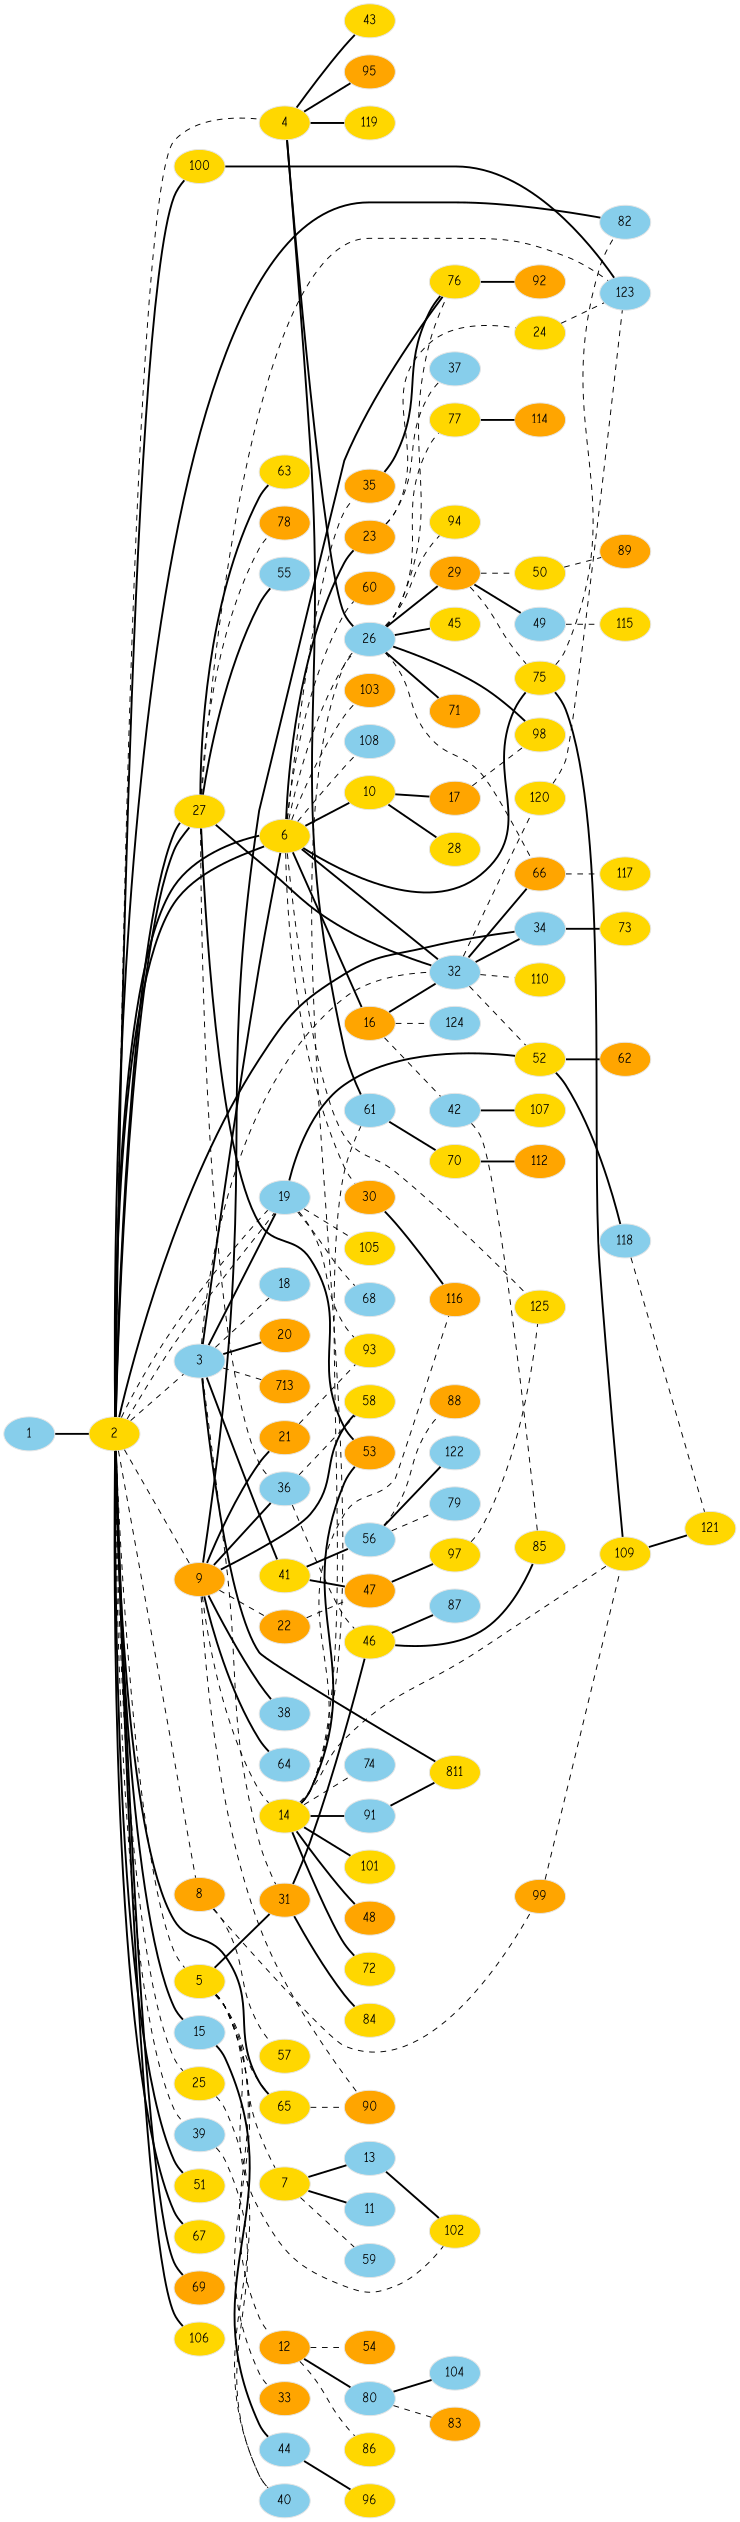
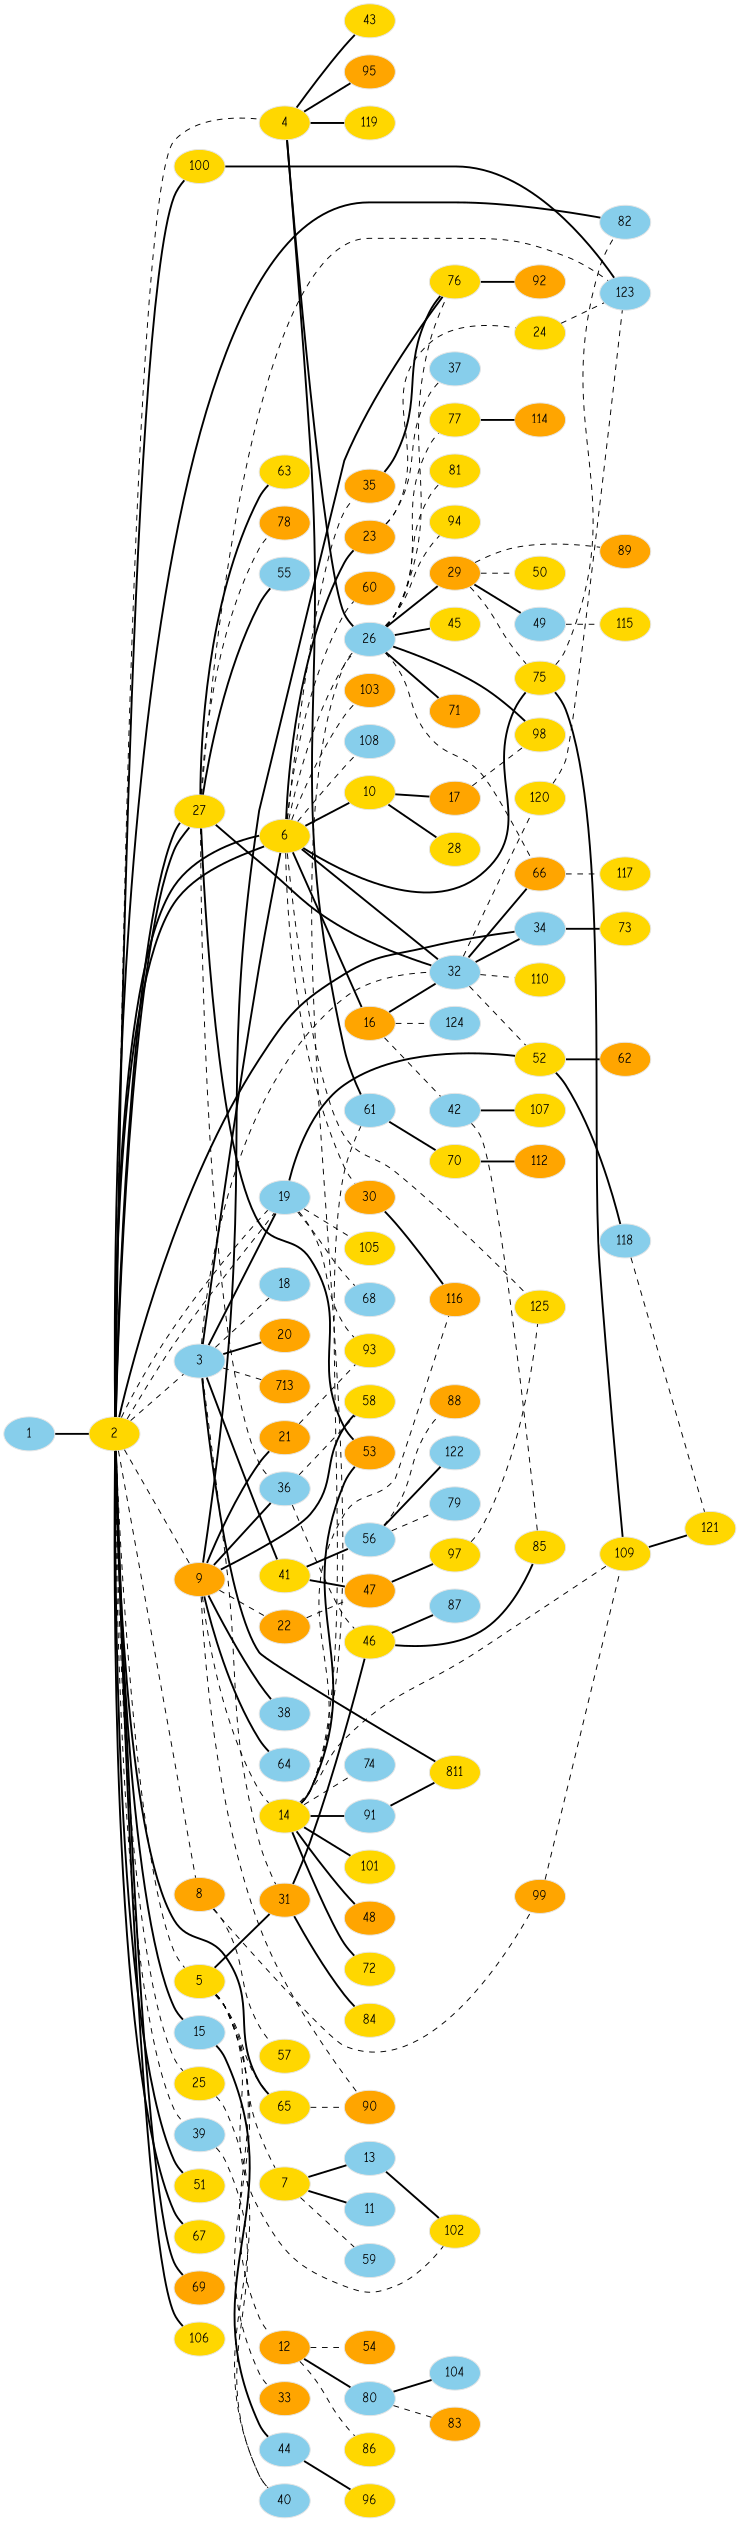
  graph {
    fontname="Comic Neue"
    rankdir=LR
    node [color=gray90 fillcolor=gold fontname="Comic Neue" style=filled]
    edge [fontname="Comic Neue" style=bold]
    1 [fillcolor=skyblue]
    2
    3 [fillcolor=skyblue]
    4
    5
    6
    8 [fillcolor=orange]
    9 [fillcolor=orange]
    15 [fillcolor=skyblue]
    19 [fillcolor=skyblue]
    25
    27
    34 [fillcolor=skyblue]
    39 [fillcolor=skyblue]
    51
    65
    67
    69 [fillcolor=orange]
    82 [fillcolor=skyblue]
    100
    106
    18 [fillcolor=skyblue]
    20 [fillcolor=orange]
    31 [fillcolor=orange]
    32 [fillcolor=skyblue]
    41
    n27 [label=811]
    n28 [fillcolor=orange label=713]
    26 [fillcolor=skyblue]
    43
    61 [fillcolor=skyblue]
    95 [fillcolor=orange]
    119
    7
    12 [fillcolor=orange]
    33 [fillcolor=orange]
    102
    10
    16 [fillcolor=orange]
    23 [fillcolor=orange]
    30 [fillcolor=orange]
    35 [fillcolor=orange]
    60 [fillcolor=orange]
    75
    103 [fillcolor=orange]
    108 [fillcolor=skyblue]
    125
    57
    99 [fillcolor=orange]
    14
    21 [fillcolor=orange]
    22 [fillcolor=orange]
    36 [fillcolor=skyblue]
    38 [fillcolor=skyblue]
    58
    64 [fillcolor=skyblue]
    76
    90 [fillcolor=orange]
    44 [fillcolor=skyblue]
    52
    68 [fillcolor=skyblue]
    93
    105
    40 [fillcolor=skyblue]
    53 [fillcolor=orange]
    123 [fillcolor=skyblue]
    55 [fillcolor=skyblue]
    63
    78 [fillcolor=orange]
    73
    46
    84
    66 [fillcolor=orange]
    110
    120
    47 [fillcolor=orange]
    56 [fillcolor=skyblue]
    98
    29 [fillcolor=orange]
    45
    71 [fillcolor=orange]
    77
+   81
    94
    70
    11 [fillcolor=skyblue]
    13 [fillcolor=skyblue]
    59 [fillcolor=skyblue]
    54 [fillcolor=orange]
    80 [fillcolor=skyblue]
    86
    17 [fillcolor=orange]
    28
    42 [fillcolor=skyblue]
    124 [fillcolor=skyblue]
    24
    37 [fillcolor=skyblue]
    116 [fillcolor=orange]
    109
    48 [fillcolor=orange]
    72
    74 [fillcolor=skyblue]
    91 [fillcolor=skyblue]
    101
    92 [fillcolor=orange]
    83 [fillcolor=orange]
    104 [fillcolor=skyblue]
    121
    96
    85
    107
    62 [fillcolor=orange]
    118 [fillcolor=skyblue]
    97
    49 [fillcolor=skyblue]
    50
    89 [fillcolor=orange]
    117
    114 [fillcolor=orange]
    115
    87 [fillcolor=skyblue]
    79 [fillcolor=skyblue]
    88 [fillcolor=orange]
    122 [fillcolor=skyblue]
    112 [fillcolor=orange]
    1 -- 2
    2 -- 3 [style=dashed]
    2 -- 4 [style=dashed]
    2 -- 5 [style=dashed]
    2 -- 6
    2 -- 6
    2 -- 8 [style=dashed]
    2 -- 9 [style=dashed]
    2 -- 15
    2 -- 19 [style=dashed]
    2 -- 19 [style=dashed]
    2 -- 25 [style=dashed]
    2 -- 27
    2 -- 27
    2 -- 34
    2 -- 39 [style=dashed]
    2 -- 51
    2 -- 65
    2 -- 67
    2 -- 69
    2 -- 82
    2 -- 100
    2 -- 106
    3 -- 6
    3 -- 19
    3 -- 18 [style=dashed]
    3 -- 20
    3 -- 31 [style=dashed]
    3 -- 32 [style=dashed]
    3 -- 41
    3 -- n27
    3 -- n28 [style=dashed]
    4 -- 26
    4 -- 43
    4 -- 61
    4 -- 95
    4 -- 119
    5 -- 65 [style=dashed]
    5 -- 31
    5 -- 7 [style=dashed]
    5 -- 12 [style=dashed]
    5 -- 33 [style=dashed]
    5 -- 102 [style=dashed]
    6 -- 32
    6 -- 26 [style=dashed]
    6 -- 10
    6 -- 16
    6 -- 23
    6 -- 30 [style=dashed]
    6 -- 35 [style=dashed]
    6 -- 60 [style=dashed]
    6 -- 75
    6 -- 103 [style=dashed]
    6 -- 108 [style=dashed]
    6 -- 125 [style=dashed]
    8 -- 57 [style=dashed]
    8 -- 99 [style=dashed]
    9 -- 14 [style=dashed]
    9 -- 21
    9 -- 22 [style=dashed]
    9 -- 36
    9 -- 38
    9 -- 58
    9 -- 64
    9 -- 76
    9 -- 90 [style=dashed]
    15 -- 44
    19 -- 52
    19 -- 68 [style=dashed]
    19 -- 93 [style=dashed]
    19 -- 105 [style=dashed]
    25 -- 40 [style=dashed]
    27 -- 32
    27 -- 36 [style=dashed]
    27 -- 53
    27 -- 123 [style=dashed]
    27 -- 55
    27 -- 63
    27 -- 78 [style=dashed]
    34 -- 73
    39 -- 40 [style=dashed]
    65 -- 90 [style=dashed]
    100 -- 123
    31 -- 46
    31 -- 84
    32 -- 34
    32 -- 52 [style=dashed]
    32 -- 66
    32 -- 110 [style=dashed]
    32 -- 120 [style=dashed]
    41 -- 47
    41 -- 56
    26 -- 76 [style=dashed]
    26 -- 66 [style=dashed]
    26 -- 98
    26 -- 29
    26 -- 45
    26 -- 71
    26 -- 77 [style=dashed]
+   26 -- 81 [style=dashed]
    26 -- 94 [style=dashed]
    61 -- 70
    7 -- 11
    7 -- 13
    7 -- 59 [style=dashed]
    12 -- 54 [style=dashed]
    12 -- 80
    12 -- 86 [style=dashed]
    10 -- 17
    10 -- 28
    16 -- 32
    16 -- 42 [style=dashed]
    16 -- 124 [style=dashed]
    23 -- 24 [style=dashed]
    23 -- 37 [style=dashed]
    30 -- 116
    35 -- 76
    75 -- 82 [style=dashed]
    75 -- 109
    99 -- 109 [style=dashed]
    14 -- 26 [style=dashed]
    14 -- 61 [style=dashed]
    14 -- 53
    14 -- 116 [style=dashed]
    14 -- 109 [style=dashed]
    14 -- 48
    14 -- 72
    14 -- 74 [style=dashed]
    14 -- 91
    14 -- 101
    21 -- 93 [style=dashed]
    22 -- 47 [style=dashed]
    36 -- 58 [style=dashed]
    36 -- 46 [style=dashed]
    76 -- 92
    44 -- 96
    52 -- 62
    52 -- 118
    46 -- 85
    46 -- 87
    66 -- 117 [style=dashed]
    120 -- 123 [style=dashed]
    47 -- 97
    56 -- 79 [style=dashed]
    56 -- 88 [style=dashed]
    56 -- 122
    29 -- 75 [style=dashed]
    29 -- 49
    29 -- 50 [style=dashed]
-   50 -- 89 [style=dashed]
+   29 -- 89 [style=dashed]
    77 -- 114
    70 -- 112
    13 -- 102
    80 -- 83 [style=dashed]
    80 -- 104
    17 -- 98 [style=dashed]
    42 -- 85 [style=dashed]
    42 -- 107
    24 -- 123 [style=dashed]
    109 -- 121
    91 -- n27
    118 -- 121 [style=dashed]
    97 -- 125 [style=dashed]
    49 -- 115 [style=dashed]
  }
